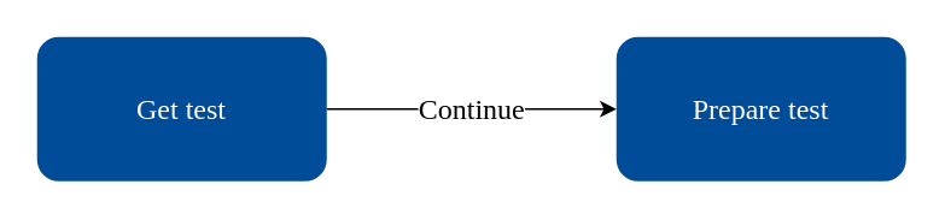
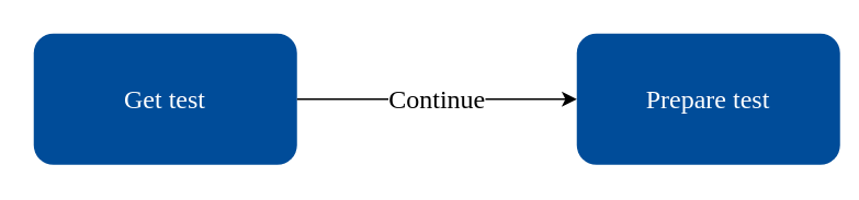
  <mxCell id="0" />
  <mxCell id="1" parent="0" />
  <mxCell id="2" value="Get test" style="rounded=1;whiteSpace=wrap;html=1;fillColor=#004C99;fontColor=#FFFFFF;strokeColor=none;fontFamily=Khula;fontSource=https%3A%2F%2Ffonts.googleapis.com%2Fcss%3Ffamily%3DKhula;fontSize=16;" vertex="1" parent="1"><mxGeometry x="20" width="160" height="80" as="geometry" y="20" /></mxCell>
- <mxCell id="3" value="Prepare test" style="rounded=1;whiteSpace=wrap;html=1;fillColor=#004C99;fontColor=#FFFFFF;strokeColor=none;fontFamily=Khula;fontSource=https%3A%2F%2Ffonts.googleapis.com%2Fcss%3Ffamily%3DKhula;fontSize=16;" vertex="1" parent="1"><mxGeometry x="340" width="160" height="80" as="geometry" y="20" /></mxCell>
+ <mxCell id="3" value="Prepare test" style="rounded=1;whiteSpace=wrap;html=1;fillColor=#004C99;fontColor=#FFFFFF;strokeColor=none;fontFamily=Khula;fontSource=https%3A%2F%2Ffonts.googleapis.com%2Fcss%3Ffamily%3DKhula;fontSize=16;" vertex="1" parent="1"><mxGeometry x="350" y="20" width="160" height="80" as="geometry" /></mxCell>
  <mxCell id="4" value="Continue" style="endArrow=classic;html=1;rounded=0;exitX=1;exitY=0.5;exitDx=0;exitDy=0;fontFamily=Khula;fontSource=https%3A%2F%2Ffonts.googleapis.com%2Fcss%3Ffamily%3DKhula;fontSize=16;spacingLeft=0;spacingRight=0;" edge="1" parent="1" source="2" target="3"><mxGeometry width="50" height="50" relative="1" as="geometry"><mxPoint x="400" y="340" as="sourcePoint" /><mxPoint x="450" y="290" as="targetPoint" /></mxGeometry></mxCell>
